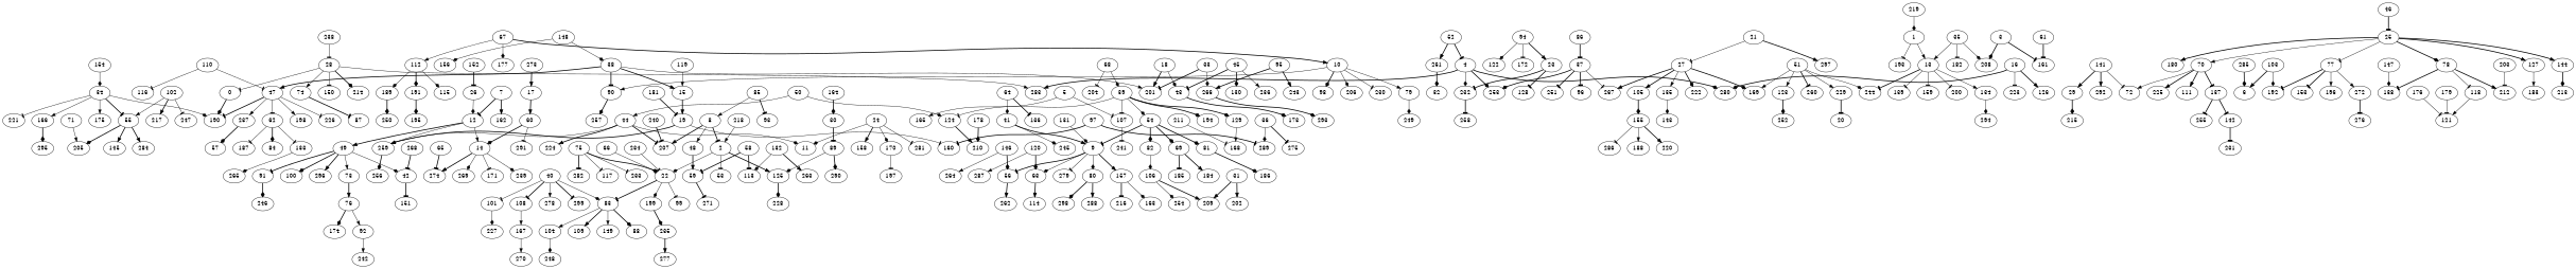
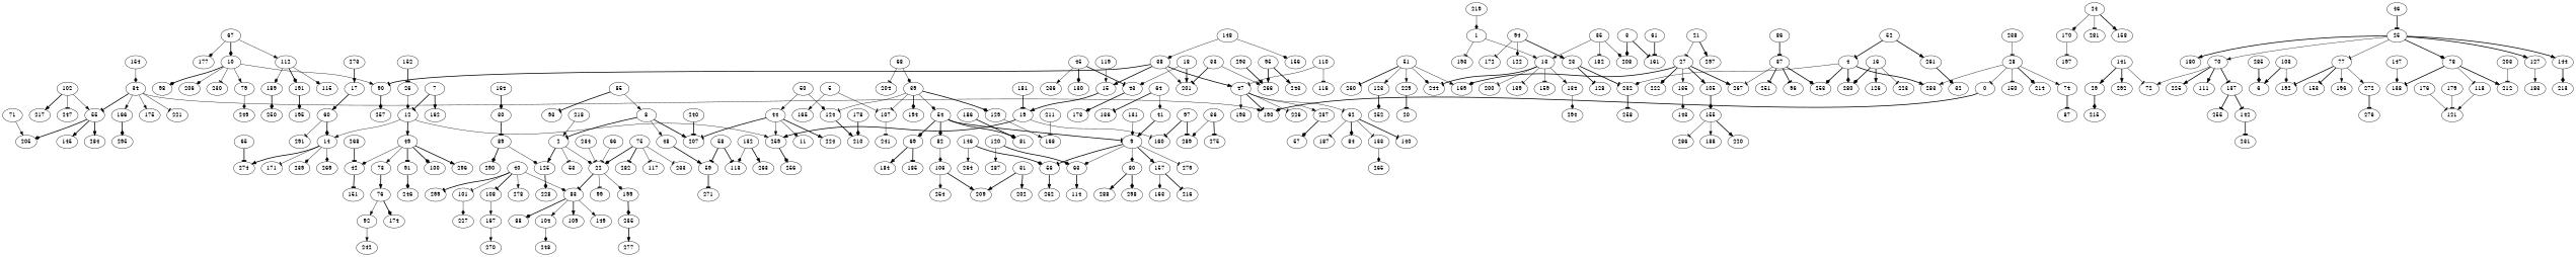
  digraph {
    edge [arrowhead=tee style=bold]
    0
    190
    1
    13
    193
    134
    139
    159
    200
    244
    294
    2
    22
    53
    125
    83
    99
    199
    228
    88
    104
    109
    149
    235
    3
    161
    208
    4
    232
    253
    280
    283
    258
    5
    107
    165
    241
    7
    12
    162
    14
    49
    259
    171
    239
    269
    274
    42
    73
    91
    100
    296
    256
    8
    48
    207
    59
    271
    9
    56
    63
    80
    157
    279
    262
    114
    288
    298
    163
    216
    10
    79
    90
    98
    206
    230
    249
    257
    151
    76
    246
    15
    19
    160
    16
    126
    223
    17
    60
    291
    18
    43
    201
    173
    229
    20
    21
    27
    297
    105
    135
    169
    222
    267
    155
    143
    248
    277
    23
    128
    24
    11
    170
    281
    158
    197
    25
    70
    77
    78
    127
    144
    180
    72
    111
    137
    225
    153
    192
    196
    272
    118
    138
    212
    183
    213
    142
    255
    276
    121
    26
    188
    220
    286
    28
    74
    150
    214
    87
    29
    215
    30
    89
    290
    31
    202
    209
    33
    266
    293
    34
    55
    166
    175
    221
    145
    205
    284
    295
    35
    182
    36
    275
    289
    37
    96
    251
    38
    47
    62
    198
    226
    237
    84
    133
+   140
    187
    57
    39
    54
    124
    129
    194
    69
    81
    82
    210
    168
    184
    185
    186
    106
    40
    101
    108
    278
    299
    227
    167
    270
    41
-   245
    44
    224
    45
    130
    236
    46
    265
    92
    174
    50
    51
    123
    260
    252
    52
    261
    32
    254
    58
    113
    61
    64
    136
    65
    66
    67
    112
    177
    115
    189
    191
    250
    195
    68
    204
    231
    71
    242
    75
    117
    233
    282
    85
    93
    86
    94
    122
    172
    95
    243
    97
    102
    217
    247
    103
    6
    110
    116
    119
    120
    287
    131
    132
    263
    141
    292
    146
    264
    147
    148
    156
    152
    154
    164
    176
    178
    179
    181
    203
    211
    218
    219
    234
    238
    240
    268
    273
    285
    0 -> 190 [arrowhead=diamond]
    1 -> 13 [arrowhead=normal style=solid]
    1 -> 193 [style=solid]
    13 -> 134 [arrowhead=normal style=solid]
    13 -> 139 [style=solid]
    13 -> 159 [style=solid]
    13 -> 200 [style=solid]
    13 -> 244
    134 -> 294 [arrowhead=diamond style=solid]
    2 -> 22 [arrowhead=diamond style=solid]
    2 -> 53 [style=solid]
    2 -> 125 [arrowhead=normal]
    22 -> 83
    22 -> 99 [style=solid]
    22 -> 199 [arrowhead=diamond style=solid]
    125 -> 228 [arrowhead=diamond]
    83 -> 88 [arrowhead=diamond]
    83 -> 104 [arrowhead=normal style=solid]
    83 -> 109 [arrowhead=normal]
    83 -> 149 [arrowhead=normal style=solid]
    199 -> 235 [arrowhead=diamond]
    104 -> 248 [arrowhead=diamond style=solid]
    235 -> 277 [arrowhead=normal]
    3 -> 161
    3 -> 208 [arrowhead=diamond]
    4 -> 232 [arrowhead=diamond style=solid]
    4 -> 253 [arrowhead=diamond]
    4 -> 280 [arrowhead=diamond]
    4 -> 283 [arrowhead=normal]
    232 -> 258
    5 -> 107 [style=solid]
    5 -> 165 [arrowhead=normal style=solid]
    107 -> 241 [style=solid]
    7 -> 12
    7 -> 162 [arrowhead=normal]
    12 -> 14 [arrowhead=normal style=solid]
    12 -> 49 [arrowhead=normal]
    12 -> 259 [arrowhead=normal style=solid]
    14 -> 171 [style=solid]
    14 -> 239 [arrowhead=diamond style=solid]
    14 -> 269 [arrowhead=diamond style=solid]
    14 -> 274 [arrowhead=normal]
    49 -> 42 [arrowhead=diamond style=solid]
    49 -> 73 [arrowhead=normal style=solid]
    49 -> 91
    49 -> 100 [arrowhead=diamond]
    49 -> 296 [arrowhead=normal]
    259 -> 256 [arrowhead=diamond]
    42 -> 151
    73 -> 76 [arrowhead=normal]
    91 -> 246 [arrowhead=diamond]
    8 -> 2
    8 -> 48 [arrowhead=normal style=solid]
    8 -> 207 [arrowhead=normal]
    48 -> 59 [arrowhead=normal]
    59 -> 271
    9 -> 56
    9 -> 63 [arrowhead=diamond style=solid]
    9 -> 80 [arrowhead=diamond style=solid]
    9 -> 157 [arrowhead=normal]
    9 -> 279 [style=solid]
    56 -> 262 [arrowhead=normal]
    63 -> 114 [arrowhead=normal]
    80 -> 288 [arrowhead=normal]
    80 -> 298 [arrowhead=diamond]
    157 -> 163 [arrowhead=diamond style=solid]
    157 -> 216
    10 -> 79 [arrowhead=normal style=solid]
    10 -> 90 [arrowhead=normal style=solid]
    10 -> 98 [arrowhead=diamond]
    10 -> 206 [arrowhead=diamond style=solid]
    10 -> 230 [style=solid]
    79 -> 249 [arrowhead=diamond style=solid]
    90 -> 257 [arrowhead=diamond]
    76 -> 92 [arrowhead=normal style=solid]
    76 -> 174 [arrowhead=diamond]
    15 -> 19 [arrowhead=normal]
    19 -> 259 [arrowhead=normal]
    19 -> 160 [style=solid]
    16 -> 280 [arrowhead=diamond]
    16 -> 126 [arrowhead=normal]
    16 -> 223 [style=solid]
    17 -> 60 [arrowhead=normal]
    60 -> 14 [arrowhead=diamond]
    60 -> 291 [style=solid]
    18 -> 43 [arrowhead=diamond style=solid]
    18 -> 201 [arrowhead=normal]
    43 -> 173 [arrowhead=diamond]
    229 -> 20
    21 -> 27 [style=solid]
    21 -> 297 [arrowhead=normal]
    27 -> 105 [arrowhead=normal]
    27 -> 135 [arrowhead=normal style=solid]
    27 -> 169 [arrowhead=diamond]
    27 -> 222 [arrowhead=diamond]
    27 -> 267 [arrowhead=normal]
    105 -> 155 [arrowhead=diamond]
    135 -> 143 [arrowhead=diamond style=solid]
    155 -> 188 [arrowhead=normal style=solid]
    155 -> 220 [arrowhead=normal]
    155 -> 286 [style=solid]
    23 -> 232
    23 -> 128
-   24 -> 11 [arrowhead=diamond style=solid]
    24 -> 170 [arrowhead=diamond style=solid]
    24 -> 281 [style=solid]
    24 -> 158 [arrowhead=normal]
    170 -> 197 [style=solid]
    25 -> 70 [arrowhead=normal style=solid]
    25 -> 77 [style=solid]
    25 -> 78 [arrowhead=diamond]
    25 -> 127 [arrowhead=normal]
    25 -> 144 [arrowhead=normal]
    25 -> 180 [arrowhead=normal]
    70 -> 72 [arrowhead=normal style=solid]
    70 -> 111 [arrowhead=normal]
    70 -> 137
    70 -> 225 [arrowhead=normal]
    77 -> 153
    77 -> 192
    77 -> 196 [arrowhead=normal style=solid]
    77 -> 272 [arrowhead=normal style=solid]
    78 -> 118 [style=solid]
    78 -> 138
    78 -> 212 [arrowhead=normal]
    127 -> 183 [arrowhead=normal style=solid]
    144 -> 213 [arrowhead=diamond]
    137 -> 142
    137 -> 255
    272 -> 276
    118 -> 121 [arrowhead=normal style=solid]
    142 -> 231
    26 -> 12 [arrowhead=diamond style=solid]
    28 -> 0 [style=solid]
    28 -> 283 [arrowhead=normal style=solid]
    28 -> 74 [arrowhead=normal style=solid]
    28 -> 150 [style=solid]
    28 -> 214 [arrowhead=diamond]
    74 -> 87
    29 -> 215 [arrowhead=diamond]
    30 -> 89
    89 -> 125 [arrowhead=diamond style=solid]
    89 -> 290 [arrowhead=diamond]
    31 -> 202 [arrowhead=normal]
    31 -> 209 [arrowhead=normal]
    33 -> 201
    33 -> 266 [arrowhead=diamond style=solid]
-   266 -> 293 [arrowhead=diamond]
+   293 -> 266 [arrowhead=diamond]
    34 -> 190 [arrowhead=diamond style=solid]
    34 -> 55
    34 -> 166 [arrowhead=normal style=solid]
    34 -> 175 [arrowhead=normal style=solid]
    34 -> 221 [style=solid]
    55 -> 145 [arrowhead=normal]
    55 -> 205 [arrowhead=diamond]
    55 -> 284 [arrowhead=normal]
    166 -> 295 [arrowhead=diamond]
    35 -> 13 [arrowhead=normal style=solid]
    35 -> 208 [arrowhead=diamond style=solid]
    35 -> 182 [style=solid]
    36 -> 275
    36 -> 289 [arrowhead=diamond style=solid]
    37 -> 253 [arrowhead=diamond]
    37 -> 267 [style=solid]
    37 -> 96
    37 -> 251
    38 -> 90
    38 -> 15 [arrowhead=normal]
    38 -> 201 [arrowhead=normal style=solid]
    38 -> 47 [arrowhead=normal]
    47 -> 190
    47 -> 62 [style=solid]
    47 -> 198 [arrowhead=normal style=solid]
    47 -> 226 [style=solid]
    47 -> 237 [arrowhead=normal style=solid]
    62 -> 84 [arrowhead=diamond]
    62 -> 133 [style=solid]
+   62 -> 140
    62 -> 187 [style=solid]
    237 -> 57 [arrowhead=diamond]
    133 -> 265 [arrowhead=diamond style=solid]
    39 -> 107 [style=solid]
    39 -> 54 [arrowhead=diamond style=solid]
    39 -> 124 [style=solid]
    39 -> 129 [arrowhead=diamond]
    39 -> 194 [arrowhead=diamond]
    54 -> 9
    54 -> 69 [arrowhead=diamond]
    54 -> 81 [arrowhead=diamond]
    54 -> 82 [arrowhead=diamond]
    124 -> 210 [arrowhead=normal]
    129 -> 168 [arrowhead=normal style=solid]
    69 -> 184 [arrowhead=normal]
    69 -> 185
-   81 -> 186 [arrowhead=diamond]
+   186 -> 81 [arrowhead=diamond]
    82 -> 106 [arrowhead=diamond style=solid]
    106 -> 209 [arrowhead=normal]
    106 -> 254 [arrowhead=diamond style=solid]
    40 -> 83 [arrowhead=diamond style=solid]
    40 -> 101 [style=solid]
    40 -> 108
    40 -> 278 [arrowhead=normal style=solid]
    40 -> 299
    101 -> 227 [arrowhead=diamond style=solid]
    108 -> 167 [arrowhead=normal style=solid]
    167 -> 270 [arrowhead=normal style=solid]
    41 -> 9 [arrowhead=normal]
-   41 -> 245 [arrowhead=diamond style=solid]
    44 -> 259 [arrowhead=normal style=solid]
    44 -> 207
    44 -> 11 [arrowhead=diamond style=solid]
    44 -> 224 [arrowhead=normal]
    45 -> 43
    45 -> 130 [arrowhead=diamond]
    45 -> 236 [arrowhead=normal style=solid]
    46 -> 25
    92 -> 242 [arrowhead=normal style=solid]
    50 -> 124 [arrowhead=diamond style=solid]
    50 -> 44 [arrowhead=normal style=solid]
    51 -> 244 [arrowhead=diamond style=solid]
    51 -> 229 [arrowhead=normal style=solid]
    51 -> 169 [arrowhead=normal style=solid]
    51 -> 123 [arrowhead=normal style=solid]
    51 -> 260
    123 -> 252 [arrowhead=diamond]
    52 -> 4
    52 -> 261 [arrowhead=normal]
    261 -> 32 [arrowhead=diamond]
    58 -> 59
    58 -> 113
    61 -> 161
    64 -> 41 [arrowhead=diamond style=solid]
    64 -> 136
    65 -> 274
    66 -> 22 [style=solid]
-   67 -> 10 [arrowhead=normal]
+   67 -> 10 [arrowhead=diamond]
    67 -> 112 [arrowhead=normal style=solid]
    67 -> 177 [arrowhead=diamond style=solid]
    112 -> 115 [arrowhead=diamond style=solid]
    112 -> 189 [arrowhead=diamond style=solid]
    112 -> 191 [arrowhead=diamond]
    189 -> 250 [arrowhead=diamond]
    191 -> 195 [arrowhead=diamond]
    68 -> 39 [arrowhead=diamond style=solid]
    68 -> 204 [style=solid]
    71 -> 205 [arrowhead=normal style=solid]
    75 -> 22 [arrowhead=diamond]
    75 -> 117 [style=solid]
    75 -> 233 [style=solid]
    75 -> 282
    85 -> 8 [arrowhead=normal style=solid]
    85 -> 93
    86 -> 37
    94 -> 23 [arrowhead=normal]
    94 -> 122 [arrowhead=diamond style=solid]
    94 -> 172 [style=solid]
    95 -> 266 [arrowhead=normal]
    95 -> 243 [arrowhead=normal]
    97 -> 160
    97 -> 289
    102 -> 55 [arrowhead=normal style=solid]
    102 -> 217 [arrowhead=normal]
    102 -> 247 [style=solid]
    103 -> 192 [arrowhead=diamond style=solid]
    103 -> 6 [arrowhead=normal]
    110 -> 47 [style=solid]
    110 -> 116 [style=solid]
    119 -> 15 [arrowhead=normal style=solid]
    120 -> 63 [arrowhead=diamond]
    120 -> 287 [arrowhead=normal style=solid]
    131 -> 9 [arrowhead=diamond style=solid]
    132 -> 113 [arrowhead=diamond style=solid]
    132 -> 263 [arrowhead=normal]
    141 -> 72 [style=solid]
    141 -> 29 [arrowhead=normal]
    141 -> 292 [arrowhead=normal]
    146 -> 56 [arrowhead=diamond]
    146 -> 264 [arrowhead=normal style=solid]
    147 -> 138 [arrowhead=diamond style=solid]
    148 -> 38 [arrowhead=diamond style=solid]
    148 -> 156 [arrowhead=diamond style=solid]
    152 -> 26
    154 -> 34 [arrowhead=diamond style=solid]
    164 -> 30 [arrowhead=diamond]
    176 -> 121 [style=solid]
    178 -> 210 [arrowhead=diamond]
    179 -> 121 [style=solid]
    181 -> 19
    203 -> 212 [style=solid]
    211 -> 168 [style=solid]
    218 -> 2 [arrowhead=normal style=solid]
    219 -> 1 [arrowhead=diamond style=solid]
    234 -> 22 [style=solid]
    238 -> 28 [style=solid]
    240 -> 207
    268 -> 42
    273 -> 17 [arrowhead=normal]
    285 -> 6 [arrowhead=diamond]
  }
